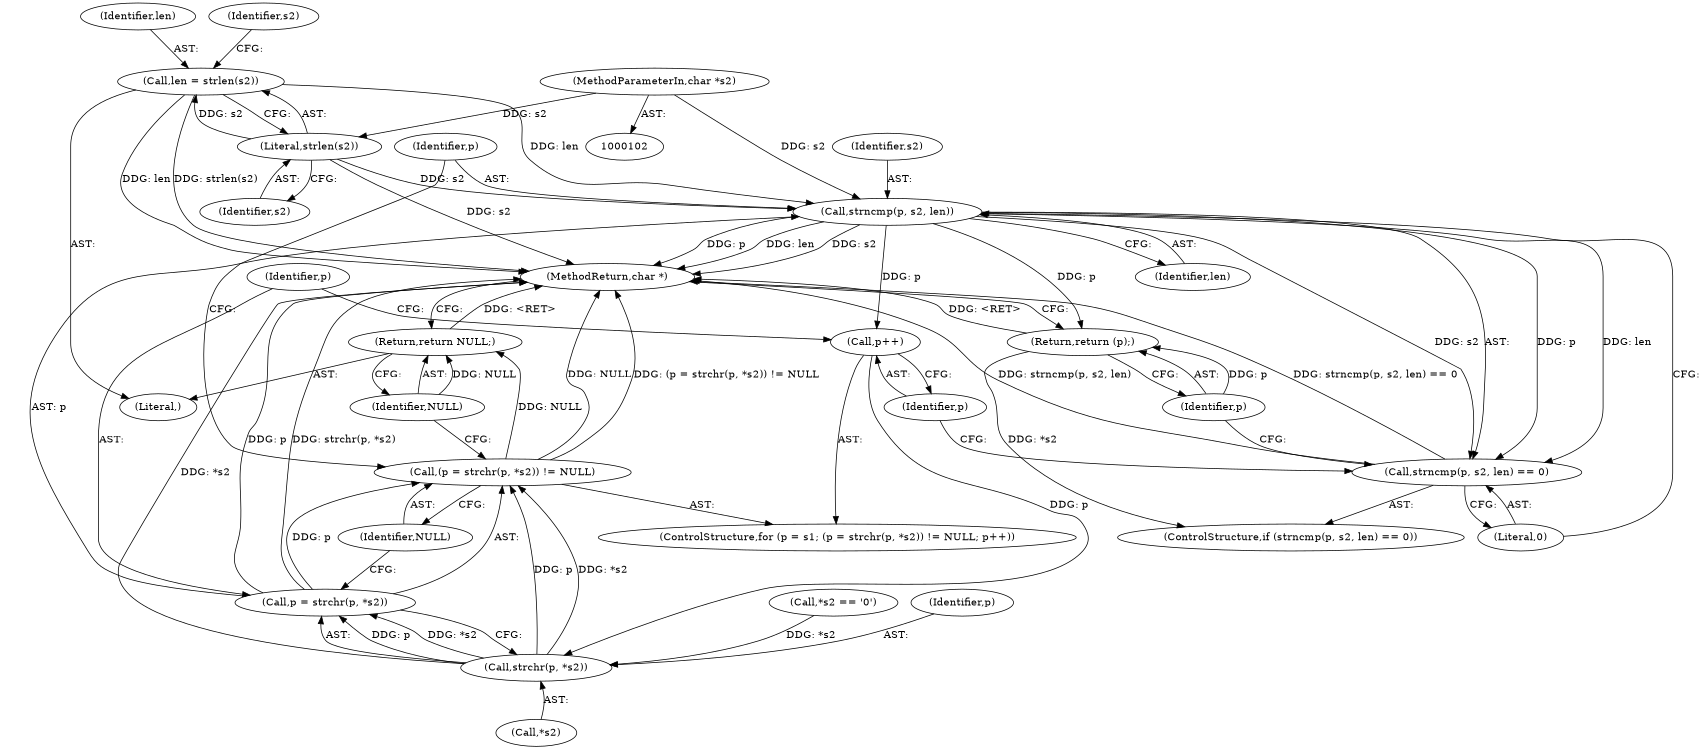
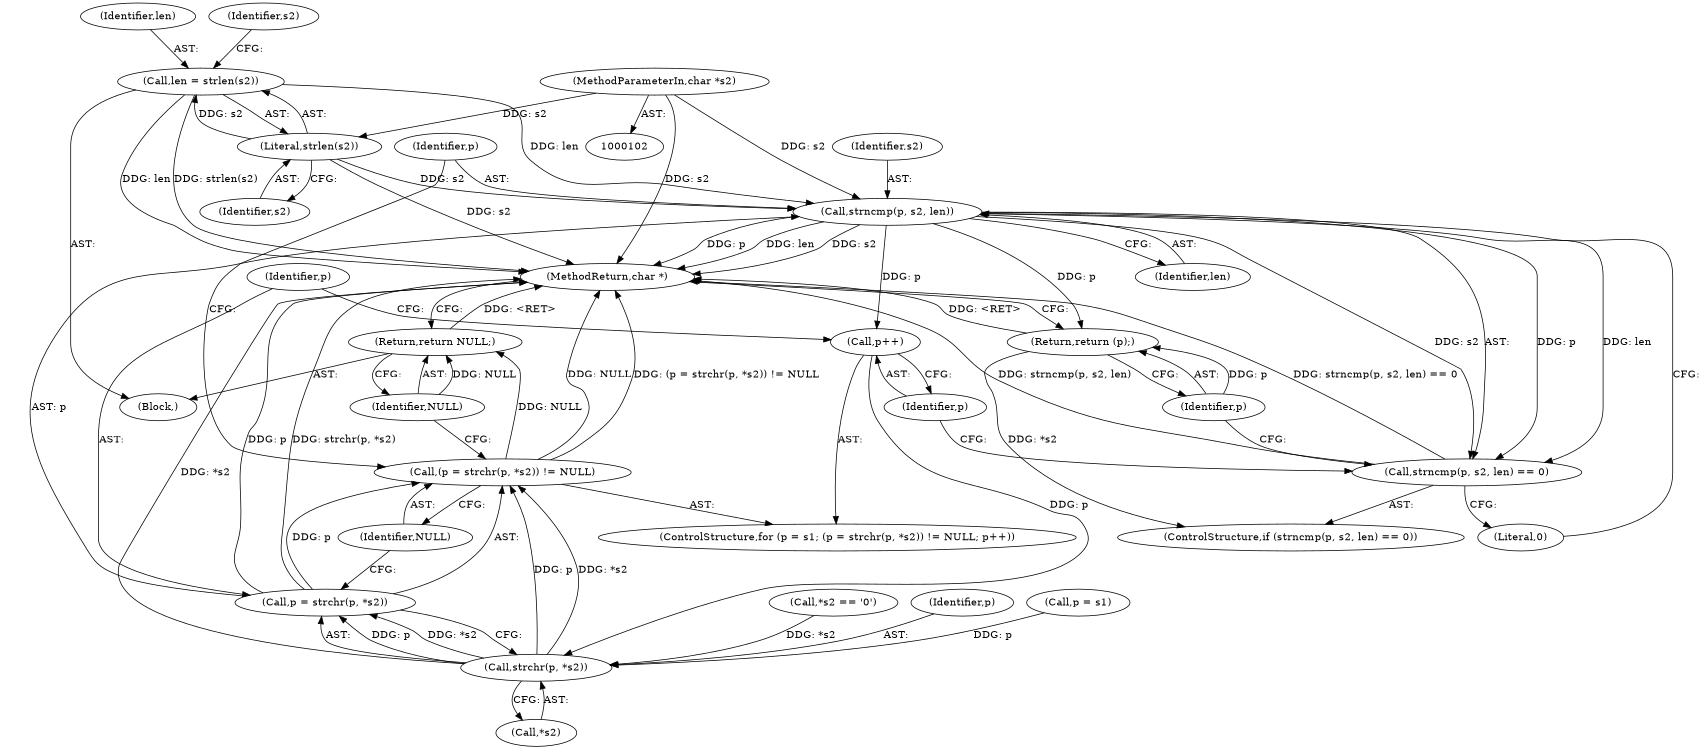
  digraph {
    n1 [label="(Call,len = strlen(s2))"]
    n2 [label="(Literal,strlen(s2))"]
    n3 [label="(Call,strncmp(p, s2, len))"]
-   n4 [label="(Literal,)"]
+   n4 [label="(Block,)"]
    n5 [label="(MethodReturn,char *)"]
    n6 [label="(Identifier,s2)"]
    n7 [label="(Call,p++)"]
    n8 [label="(Call,strncmp(p, s2, len) == 0)"]
    n9 [label="(Return,return (p);)"]
    n10 [label="(Identifier,len)"]
    n11 [label="(Return,return NULL;)"]
    n12 [label="(MethodParameterIn,char *s2)"]
    1000102
    n14 [label="(Call,strchr(p, *s2))"]
    n15 [label="(Identifier,p)"]
    n16 [label="(ControlStructure,for (p = s1; (p = strchr(p, *s2)) != NULL; p++))"]
    n17 [label="(Literal,0)"]
    n18 [label="(ControlStructure,if (strncmp(p, s2, len) == 0))"]
    n19 [label="(Identifier,p)"]
    n20 [label="(Call,(p = strchr(p, *s2)) != NULL)"]
    n21 [label="(Call,p = strchr(p, *s2))"]
    n22 [label="(Call,*s2)"]
    n23 [label="(Identifier,NULL)"]
    n24 [label="(Identifier,NULL)"]
    n25 [label="(Call,*s2 == '\0')"]
    n26 [label="(Identifier,p)"]
    n27 [label="(Identifier,len)"]
    n28 [label="(Identifier,s2)"]
    n29 [label="(Identifier,s2)"]
    n30 [label="(Identifier,p)"]
    n31 [label="(Identifier,p)"]
-   n1 -> n2 [label="CFG: "]
+   n32 [label="(Call,p = s1)"]
+   n1 -> n2 [label="AST: "]
    n1 -> n3 [label="DDG: len"]
    n1 -> n4 [label="AST: "]
    n1 -> n5 [label="DDG: strlen(s2)"]
    n1 -> n5 [label="DDG: len"]
    n2 -> n1 [label="AST: "]
    n2 -> n1 [label="DDG: s2"]
    n2 -> n3 [label="DDG: s2"]
    n2 -> n5 [label="DDG: s2"]
    n2 -> n6 [label="CFG: "]
    n3 -> n5 [label="DDG: len"]
    n3 -> n5 [label="DDG: s2"]
    n3 -> n5 [label="DDG: p"]
    n3 -> n7 [label="DDG: p"]
    n3 -> n8 [label="AST: "]
    n3 -> n8 [label="DDG: p"]
    n3 -> n8 [label="DDG: s2"]
    n3 -> n8 [label="DDG: len"]
    n3 -> n9 [label="DDG: p"]
    n3 -> n10 [label="CFG: "]
    n5 -> n9 [label="CFG: "]
    n5 -> n11 [label="CFG: "]
    n6 -> n2 [label="AST: "]
    n7 -> n14 [label="DDG: p"]
    n7 -> n15 [label="CFG: "]
    n7 -> n16 [label="AST: "]
    n8 -> n5 [label="DDG: strncmp(p, s2, len) == 0"]
    n8 -> n5 [label="DDG: strncmp(p, s2, len)"]
    n8 -> n17 [label="CFG: "]
    n8 -> n18 [label="AST: "]
    n9 -> n5 [label="DDG: <RET>"]
    n9 -> n18 [label="DDG: *s2"]
    n9 -> n19 [label="CFG: "]
    n10 -> n3 [label="AST: "]
    n11 -> n4 [label="AST: "]
    n11 -> n5 [label="DDG: <RET>"]
    n11 -> n24 [label="CFG: "]
    n12 -> n2 [label="DDG: s2"]
    n12 -> n3 [label="DDG: s2"]
+   n12 -> n5 [label="DDG: s2"]
    n12 -> 1000102 [label="AST: "]
    n14 -> n5 [label="DDG: *s2"]
    n14 -> n20 [label="DDG: p"]
    n14 -> n20 [label="DDG: *s2"]
    n14 -> n21 [label="AST: "]
    n14 -> n21 [label="DDG: p"]
    n14 -> n21 [label="DDG: *s2"]
+   n14 -> n22 [label="CFG: "]
    n15 -> n7 [label="AST: "]
    n15 -> n8 [label="CFG: "]
    n17 -> n3 [label="CFG: "]
-   n17 -> n8 [label="AST: "]
    n19 -> n8 [label="CFG: "]
    n19 -> n9 [label="AST: "]
    n19 -> n9 [label="DDG: p"]
    n20 -> n5 [label="DDG: NULL"]
    n20 -> n5 [label="DDG: (p = strchr(p, *s2)) != NULL"]
    n20 -> n11 [label="DDG: NULL"]
    n20 -> n16 [label="AST: "]
    n20 -> n23 [label="CFG: "]
    n21 -> n3 [label="AST: p"]
    n21 -> n5 [label="DDG: p"]
    n21 -> n5 [label="DDG: strchr(p, *s2)"]
    n21 -> n14 [label="CFG: "]
    n21 -> n20 [label="AST: "]
    n21 -> n20 [label="DDG: p"]
    n22 -> n14 [label="AST: "]
    n23 -> n20 [label="AST: "]
    n23 -> n21 [label="CFG: "]
    n24 -> n11 [label="AST: "]
    n24 -> n11 [label="DDG: NULL"]
    n24 -> n20 [label="CFG: "]
    n25 -> n14 [label="DDG: *s2"]
    n26 -> n7 [label="CFG: "]
    n26 -> n21 [label="AST: "]
    n27 -> n1 [label="AST: "]
    n28 -> n1 [label="CFG: "]
    n29 -> n3 [label="AST: "]
    n30 -> n3 [label="AST: "]
    n30 -> n20 [label="CFG: "]
    n31 -> n14 [label="AST: "]
+   n32 -> n14 [label="DDG: p"]
  }
